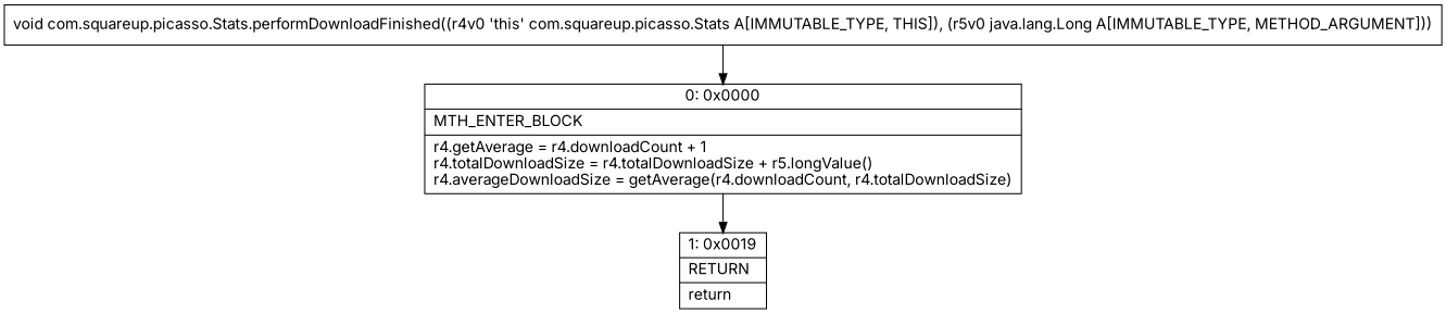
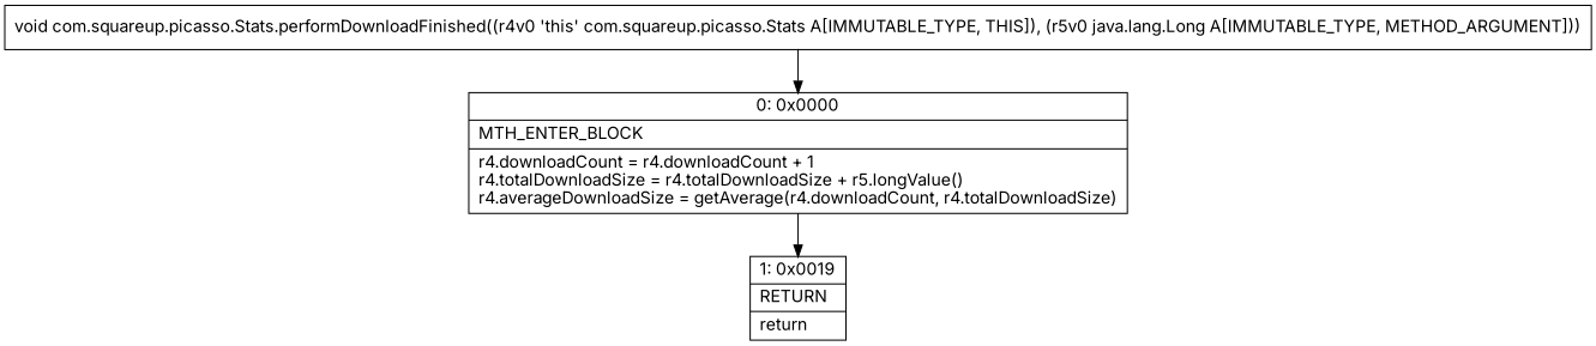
  digraph {
    fontname=Inter
    node [shape=record fontname=Inter]
    edge [fontname=Inter]
-   n1 [label="{0\:\ 0x0000|MTH_ENTER_BLOCK\l|r4.getAverage = r4.downloadCount + 1\lr4.totalDownloadSize = r4.totalDownloadSize + r5.longValue()\lr4.averageDownloadSize = getAverage(r4.downloadCount, r4.totalDownloadSize)\l}"]
+   n1 [label="{0\:\ 0x0000|MTH_ENTER_BLOCK\l|r4.downloadCount = r4.downloadCount + 1\lr4.totalDownloadSize = r4.totalDownloadSize + r5.longValue()\lr4.averageDownloadSize = getAverage(r4.downloadCount, r4.totalDownloadSize)\l}"]
    n2 [label="{1\:\ 0x0019|RETURN\l|return\l}"]
    n3 [label="{void com.squareup.picasso.Stats.performDownloadFinished((r4v0 'this' com.squareup.picasso.Stats A[IMMUTABLE_TYPE, THIS]), (r5v0 java.lang.Long A[IMMUTABLE_TYPE, METHOD_ARGUMENT])) }"]
    n1 -> n2
    n3 -> n1
  }
